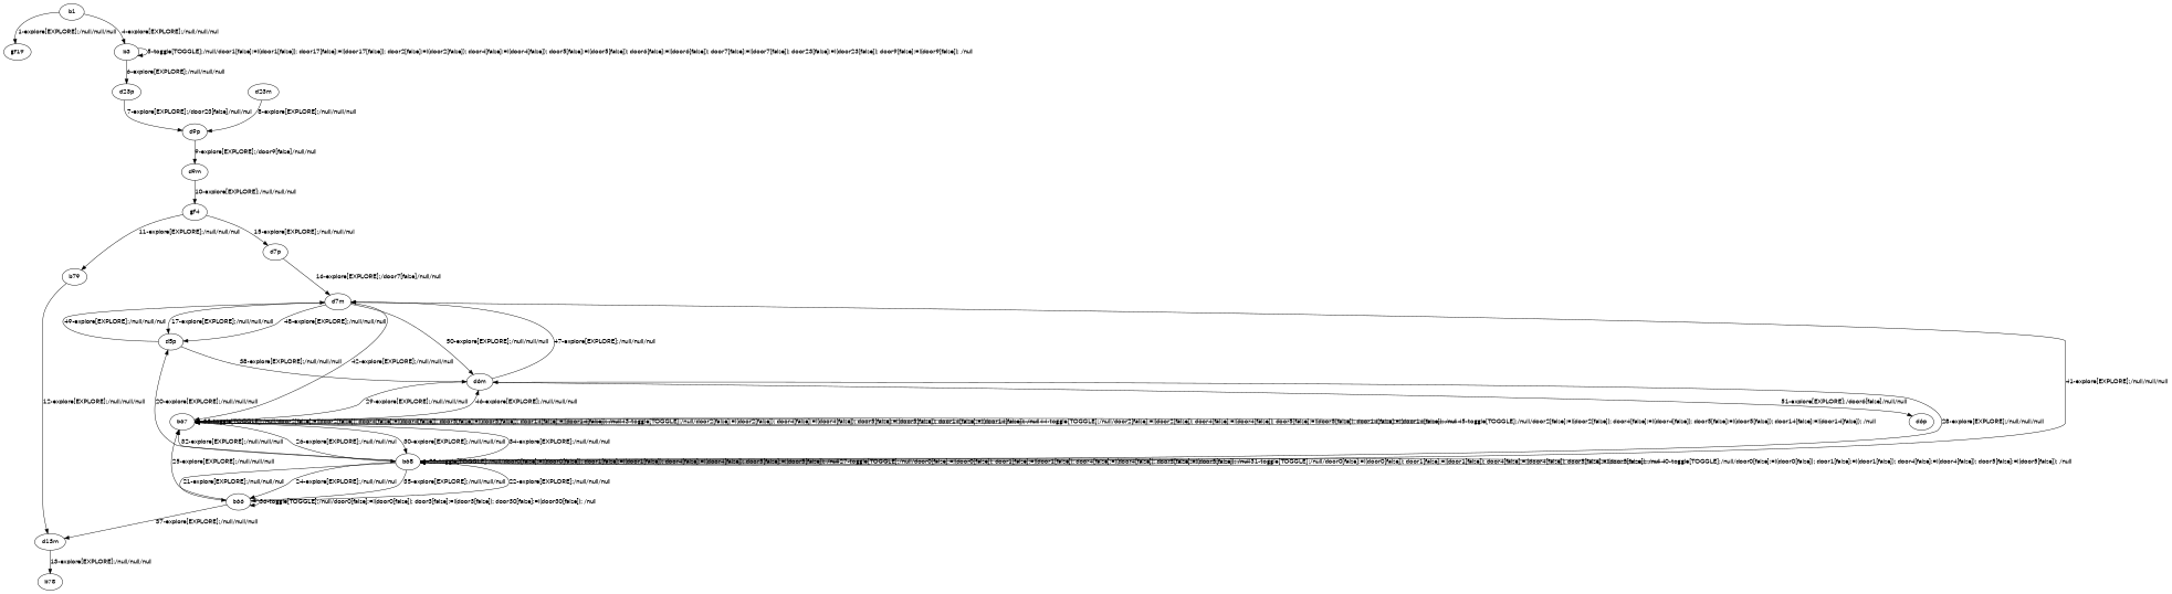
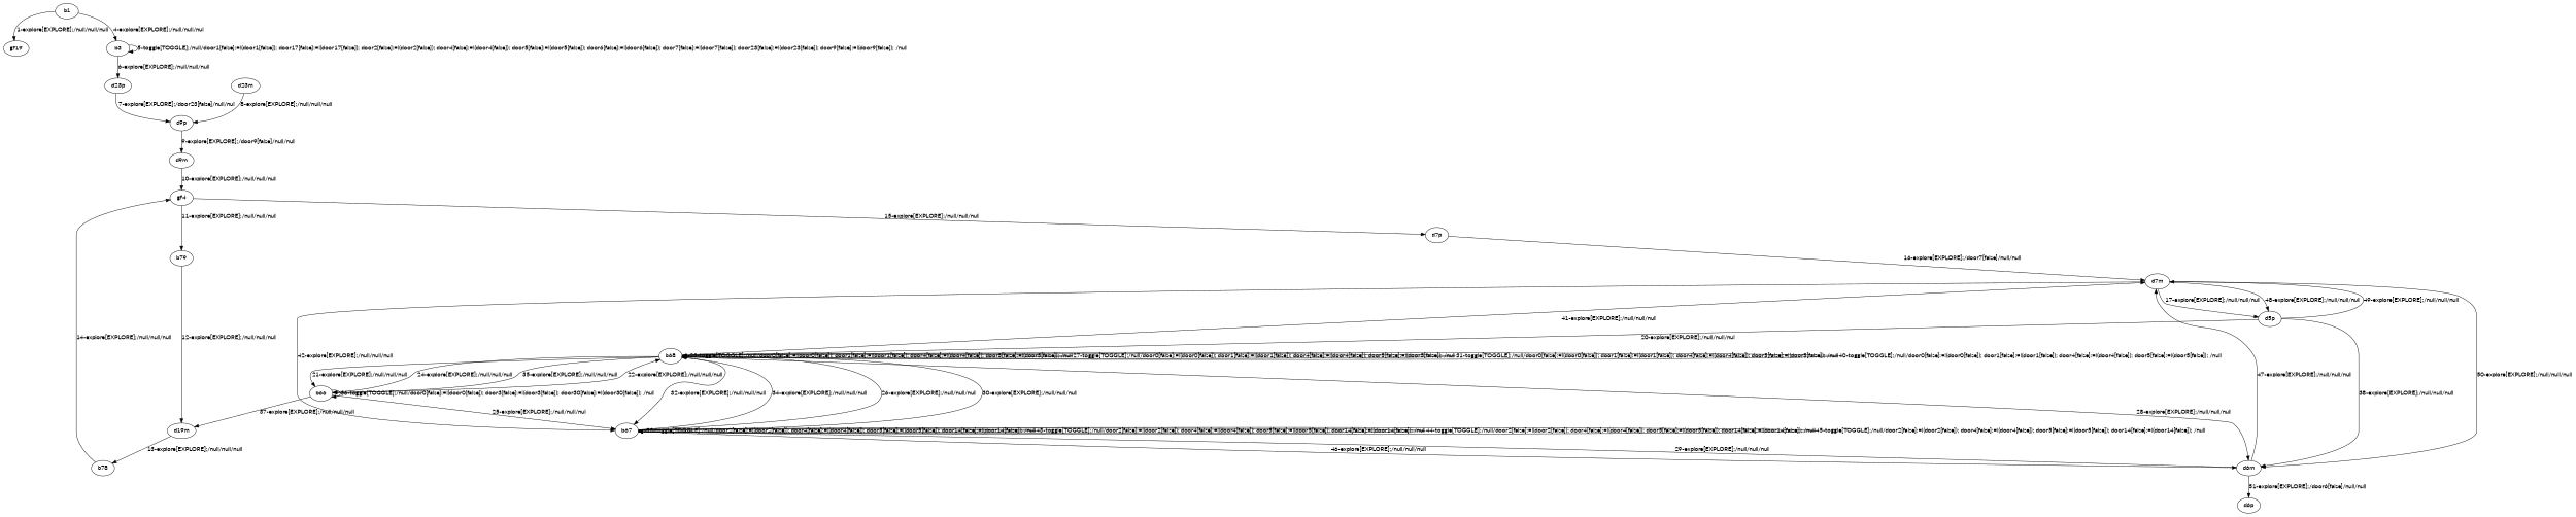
  digraph {
    fontname=Lato
    node [fontname=Lato]
    edge [fontname=Lato]
    n1 [label=b1]
    gf19
    b3
    d23p
    d9p
    d23m
    d9m
    gf4
    b79
    d7p
-   d13m
+   d13m [label=d19m]
    d7m
    b78
    d5p
    b67
    d6m
    b68
    d6p
    b66
    n1 -> gf19 [label="1-explore[EXPLORE];/null/null/null"]
    n1 -> b3 [label="4-explore[EXPLORE];/null/null/null"]
    b3 -> b3 [label="5-toggle[TOGGLE];/null/door1[false]:=!(door1[false]); door17[false]:=!(door17[false]); door2[false]:=!(door2[false]); door4[false]:=!(door4[false]); door5[false]:=!(door5[false]); door6[false]:=!(door6[false]); door7[false]:=!(door7[false]); door23[false]:=!(door23[false]); door9[false]:=!(door9[false]); /null"]
    b3 -> d23p [label="6-explore[EXPLORE];/null/null/null"]
    d23p -> d9p [label="7-explore[EXPLORE];/door23[false]/null/null"]
    d9p -> d9m [label="9-explore[EXPLORE];/door9[false]/null/null"]
    d23m -> d9p [label="8-explore[EXPLORE];/null/null/null"]
    d9m -> gf4 [label="10-explore[EXPLORE];/null/null/null"]
    gf4 -> b79 [label="11-explore[EXPLORE];/null/null/null"]
    gf4 -> d7p [label="15-explore[EXPLORE];/null/null/null"]
    b79 -> d13m [label="12-explore[EXPLORE];/null/null/null"]
    d7p -> d7m [label="16-explore[EXPLORE];/door7[false]/null/null"]
    d13m -> b78 [label="13-explore[EXPLORE];/null/null/null"]
    d7m -> d5p [label="17-explore[EXPLORE];/null/null/null"]
    d7m -> d5p [label="48-explore[EXPLORE];/null/null/null"]
    d7m -> b67 [label="42-explore[EXPLORE];/null/null/null"]
    d7m -> d6m [label="50-explore[EXPLORE];/null/null/null"]
+   b78 -> gf4 [label="14-explore[EXPLORE];/null/null/null"]
    d5p -> d7m [label="49-explore[EXPLORE];/null/null/null"]
    d5p -> d6m [label="38-explore[EXPLORE];/null/null/null"]
-   b68 -> d5p [label="20-explore[EXPLORE];/null/null/null"]
+   d5p -> b68 [label="20-explore[EXPLORE];/null/null/null"]
    b67 -> b67 [label="33-toggle[TOGGLE];/null/door2[false]:=!(door2[false]); door4[false]:=!(door4[false]); door5[false]:=!(door5[false]); door14[false]:=!(door14[false]); /null"]
    b67 -> b67 [label="43-toggle[TOGGLE];/null/door2[false]:=!(door2[false]); door4[false]:=!(door4[false]); door5[false]:=!(door5[false]); door14[false]:=!(door14[false]); /null"]
    b67 -> b67 [label="44-toggle[TOGGLE];/null/door2[false]:=!(door2[false]); door4[false]:=!(door4[false]); door5[false]:=!(door5[false]); door14[false]:=!(door14[false]); /null"]
    b67 -> b67 [label="45-toggle[TOGGLE];/null/door2[false]:=!(door2[false]); door4[false]:=!(door4[false]); door5[false]:=!(door5[false]); door14[false]:=!(door14[false]); /null"]
    b67 -> d6m [label="46-explore[EXPLORE];/null/null/null"]
    b67 -> b68 [label="26-explore[EXPLORE];/null/null/null"]
    b67 -> b68 [label="30-explore[EXPLORE];/null/null/null"]
    b67 -> b68 [label="34-explore[EXPLORE];/null/null/null"]
    d6m -> d7m [label="47-explore[EXPLORE];/null/null/null"]
    d6m -> b67 [label="29-explore[EXPLORE];/null/null/null"]
    d6m -> d6p [label="51-explore[EXPLORE];/door6[false]/null/null"]
    b68 -> d7m [label="41-explore[EXPLORE];/null/null/null"]
    b68 -> b67 [label="32-explore[EXPLORE];/null/null/null"]
    b68 -> d6m [label="28-explore[EXPLORE];/null/null/null"]
    b68 -> b68 [label="23-toggle[TOGGLE];/null/door0[false]:=!(door0[false]); door1[false]:=!(door1[false]); door4[false]:=!(door4[false]); door5[false]:=!(door5[false]); /null"]
    b68 -> b68 [label="27-toggle[TOGGLE];/null/door0[false]:=!(door0[false]); door1[false]:=!(door1[false]); door4[false]:=!(door4[false]); door5[false]:=!(door5[false]); /null"]
    b68 -> b68 [label="31-toggle[TOGGLE];/null/door0[false]:=!(door0[false]); door1[false]:=!(door1[false]); door4[false]:=!(door4[false]); door5[false]:=!(door5[false]); /null"]
    b68 -> b68 [label="40-toggle[TOGGLE];/null/door0[false]:=!(door0[false]); door1[false]:=!(door1[false]); door4[false]:=!(door4[false]); door5[false]:=!(door5[false]); /null"]
    b68 -> b66 [label="21-explore[EXPLORE];/null/null/null"]
    b68 -> b66 [label="24-explore[EXPLORE];/null/null/null"]
    b68 -> b66 [label="35-explore[EXPLORE];/null/null/null"]
    b66 -> d13m [label="37-explore[EXPLORE];/null/null/null"]
    b66 -> b67 [label="25-explore[EXPLORE];/null/null/null"]
    b66 -> b68 [label="22-explore[EXPLORE];/null/null/null"]
    b66 -> b66 [label="36-toggle[TOGGLE];/null/door0[false]:=!(door0[false]); door3[false]:=!(door3[false]); door30[false]:=!(door30[false]); /null"]
  }
